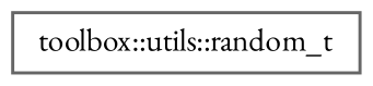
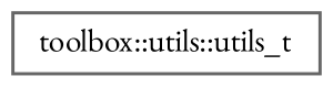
  digraph {
    rankdir=LR
    fontname="EB Garamond"
-   n1 [color=grey40 fillcolor=white fontname="EB Garamond" fontsize=10 height=0.2 label="toolbox::utils::random_t" shape=box style=filled width=0.4]
+   n1 [color=grey40 fillcolor=white fontname="EB Garamond" fontsize=10 height=0.2 label="toolbox::utils::utils_t" shape=box style=filled width=0.4]
  }
